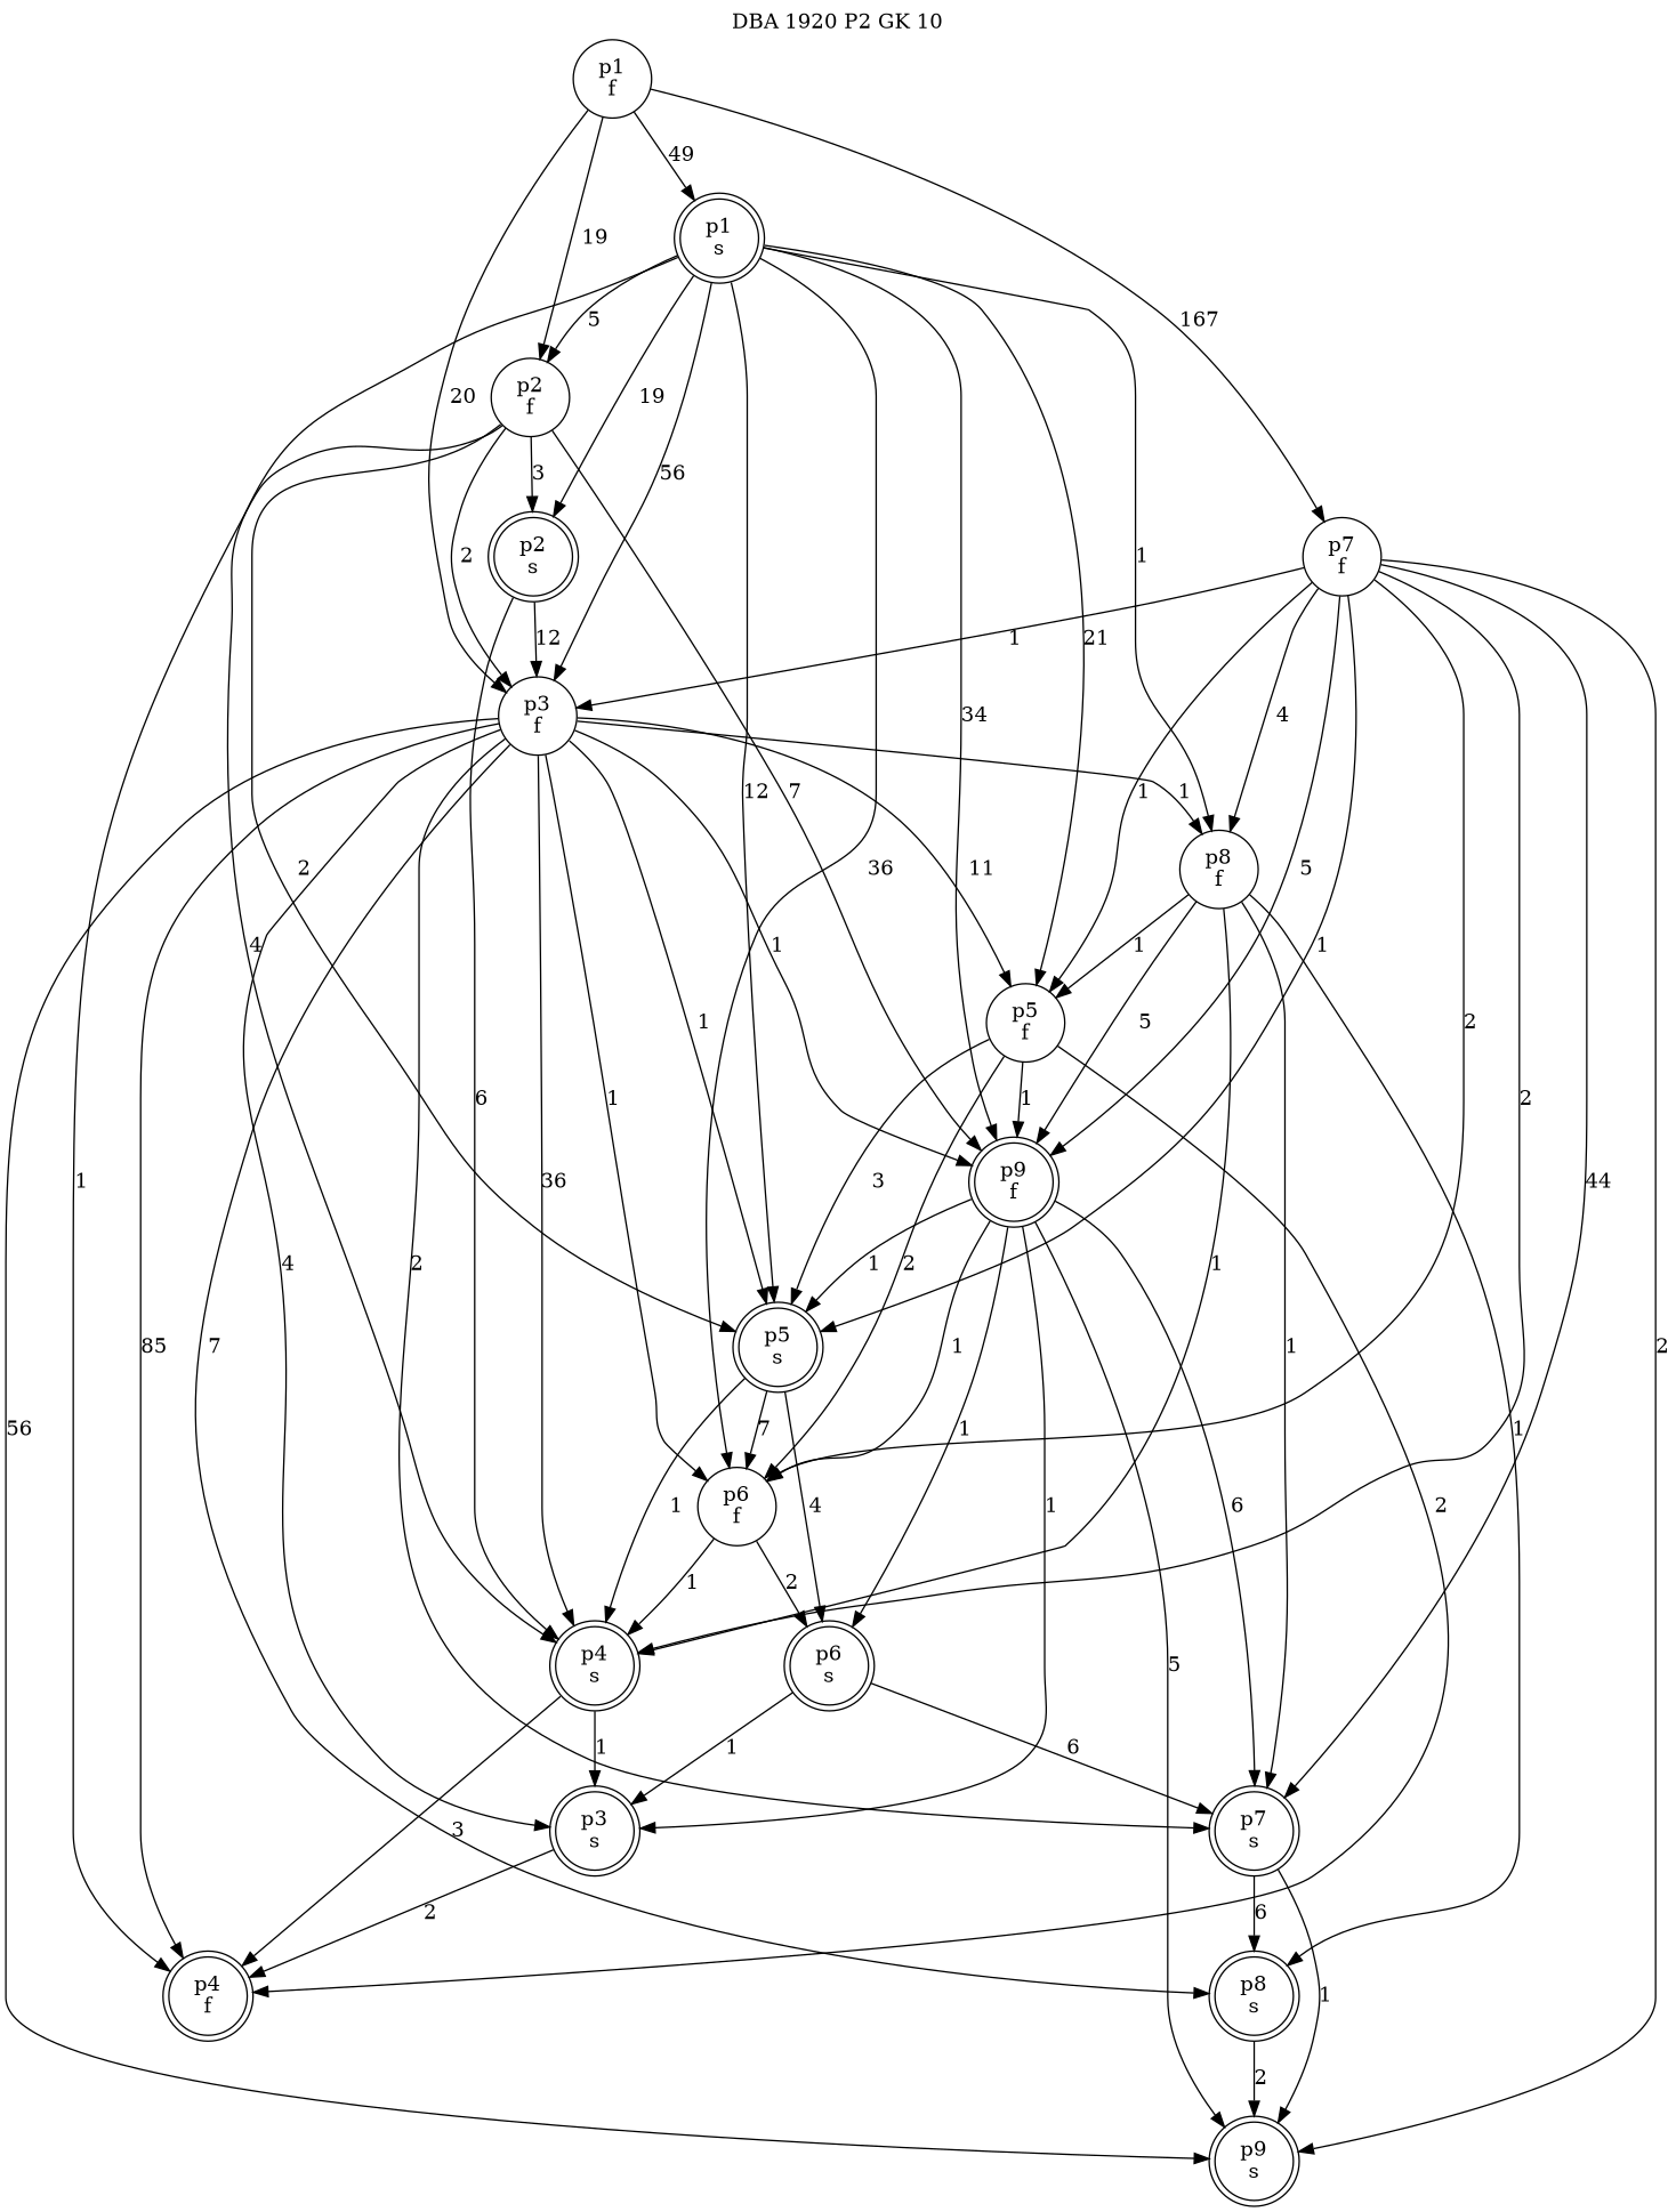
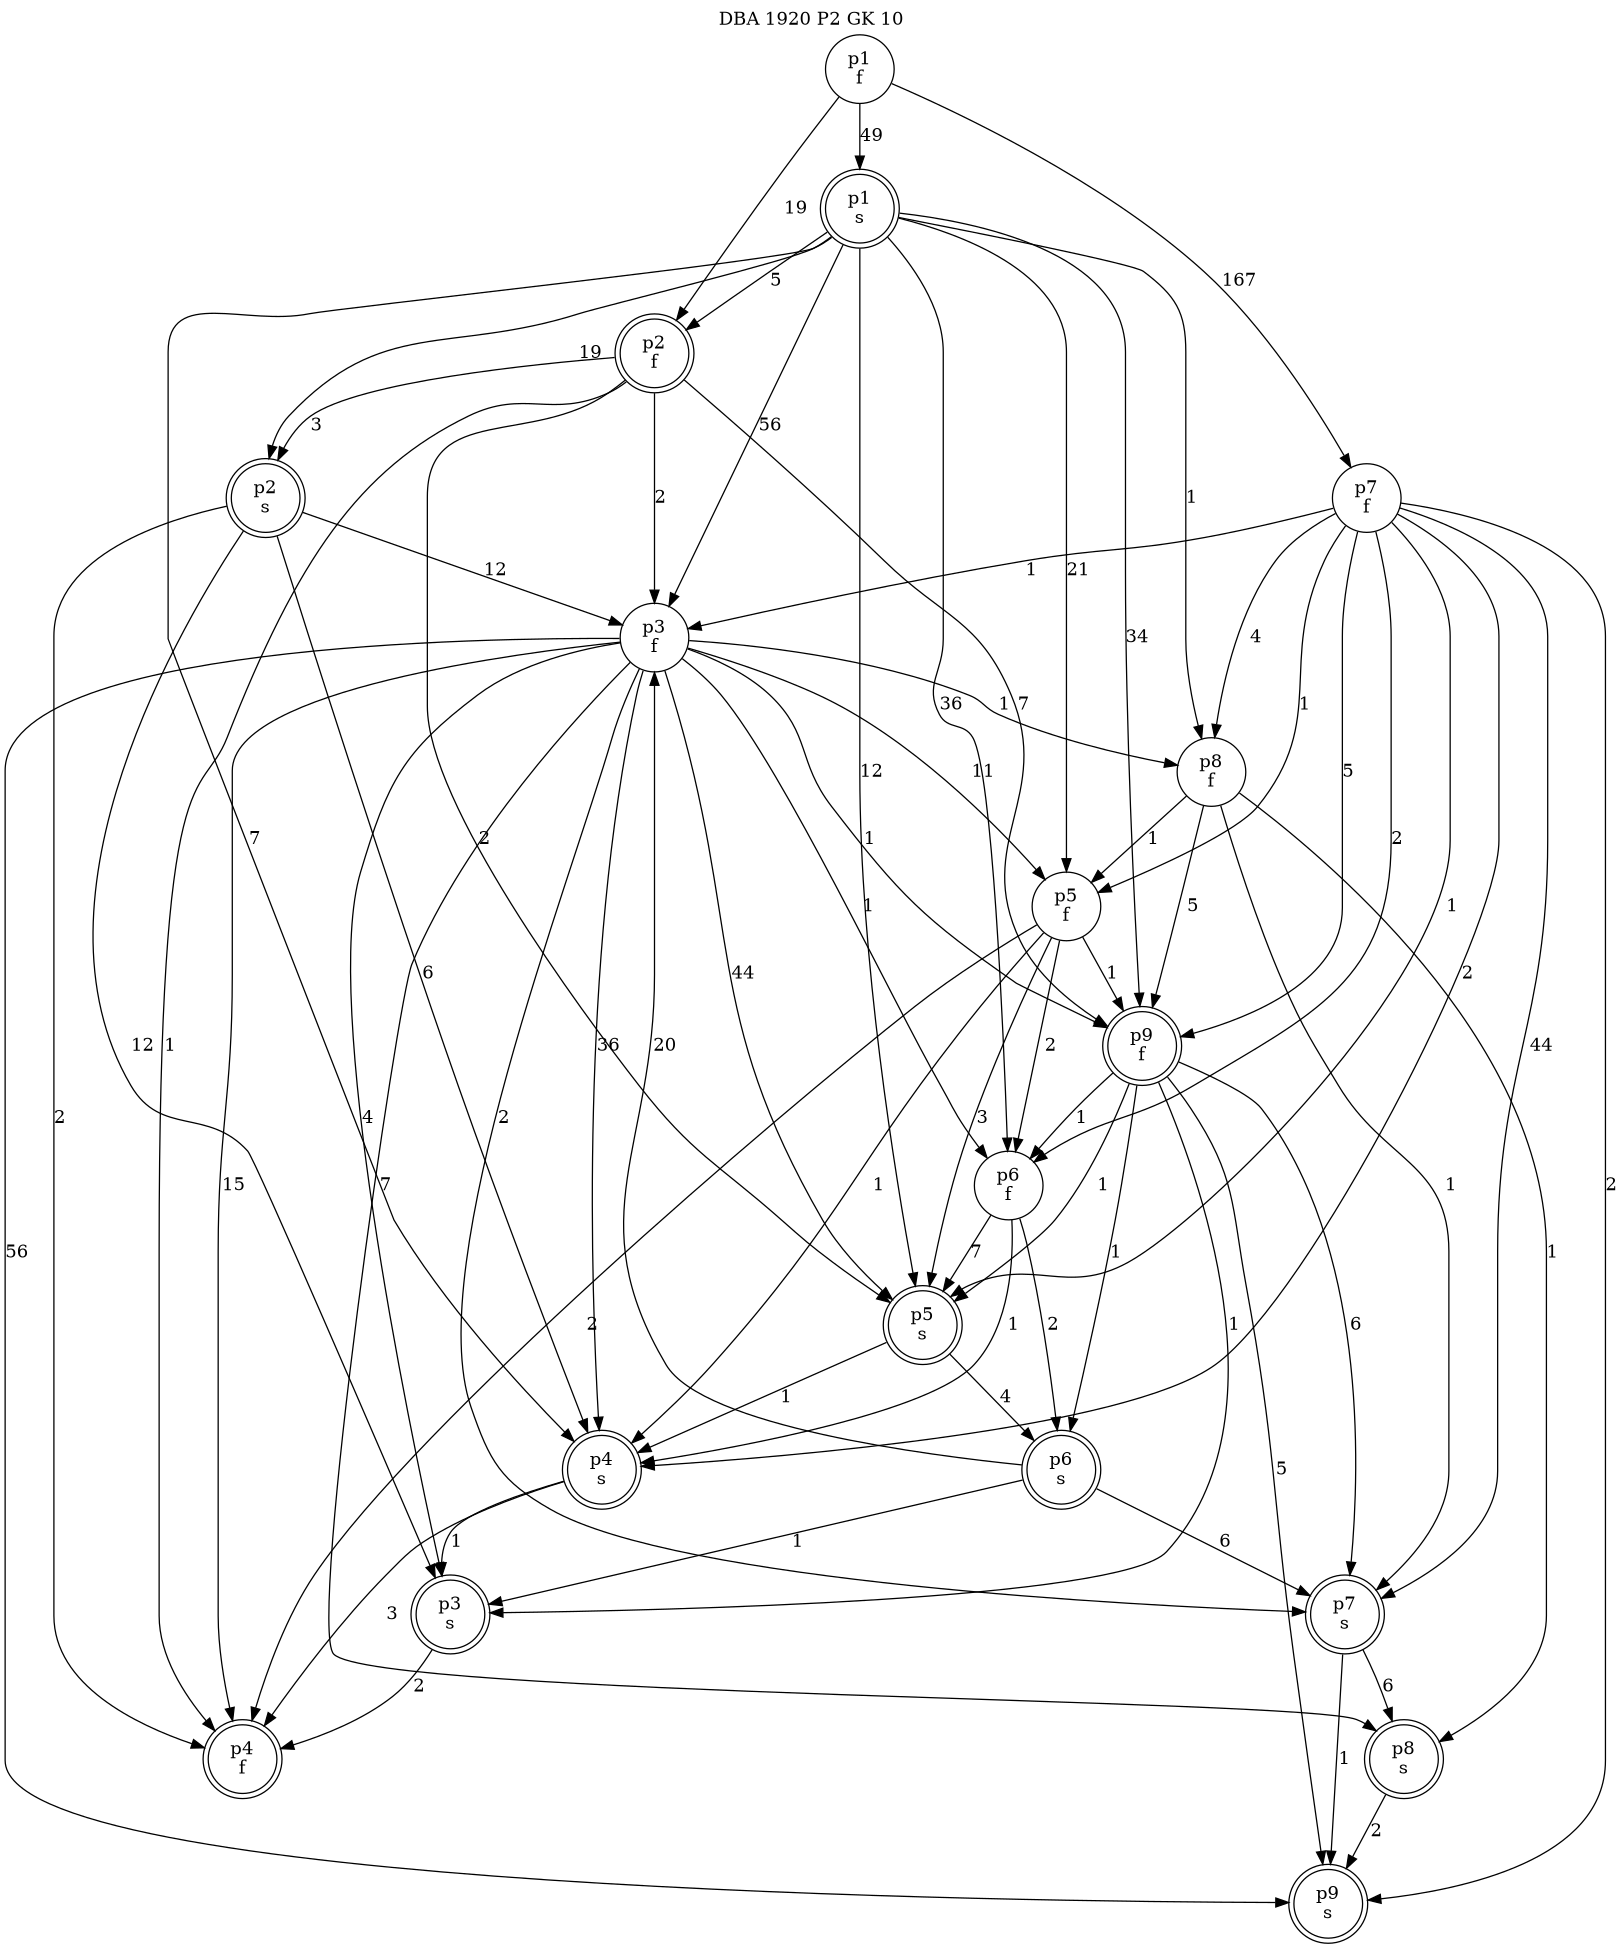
  digraph {
    label=" DBA 1920 P2 GK 10 "
    labelloc=tl
    rankdir=TB
    node [shape=doublecircle]
    n1 [label="p1\nf" shape=circle]
-   n2 [label="p2\nf" shape=circle]
+   n2 [label="p2\nf"]
    n3 [label="p1\ns"]
    n4 [label="p3\nf" shape=circle]
    n5 [label="p7\nf" shape=circle]
    n6 [label="p2\ns"]
    n7 [label="p4\nf"]
    n8 [label="p9\nf"]
    n9 [label="p5\ns"]
    n10 [label="p5\nf" shape=circle]
    n11 [label="p4\ns"]
    n12 [label="p6\nf" shape=circle]
    n13 [label="p8\nf" shape=circle]
    n14 [label="p3\ns"]
    n15 [label="p7\ns"]
    n16 [label="p8\ns"]
    n17 [label="p9\ns"]
    n18 [label="p6\ns"]
    n1 -> n2 [label=19]
    n1 -> n3 [label=49]
-   n1 -> n4 [label=20]
+   n18 -> n4 [label=20]
    n1 -> n5 [label=167]
    n2 -> n4 [label=2]
    n2 -> n6 [label=3]
    n2 -> n7 [label=1]
    n2 -> n8 [label=7]
    n2 -> n9 [label=2]
    n3 -> n2 [label=5]
    n3 -> n4 [label=56]
    n3 -> n6 [label=19]
    n3 -> n8 [label=34]
    n3 -> n9 [label=12]
    n3 -> n10 [label=21]
-   n3 -> n11 [label=4]
+   n3 -> n11 [label=7]
    n3 -> n12 [label=36]
    n3 -> n13 [label=1]
-   n4 -> n7 [label=85]
+   n4 -> n7 [label=15]
    n4 -> n8 [label=1]
-   n4 -> n9 [label=1]
+   n4 -> n9 [label=44]
    n4 -> n10 [label=11]
    n4 -> n11 [label=36]
    n4 -> n12 [label=1]
    n4 -> n13 [label=1]
    n4 -> n14 [label=4]
    n4 -> n15 [label=2]
    n4 -> n16 [label=7]
    n4 -> n17 [label=56]
    n5 -> n4 [label=1]
    n5 -> n8 [label=5]
    n5 -> n9 [label=1]
    n5 -> n10 [label=1]
    n5 -> n11 [label=2]
    n5 -> n12 [label=2]
    n5 -> n13 [label=4]
    n5 -> n15 [label=44]
    n5 -> n17 [label=2]
    n6 -> n4 [label=12]
+   n6 -> n7 [label=2]
    n6 -> n11 [label=6]
+   n6 -> n14 [label=12]
    n8 -> n9 [label=1]
    n8 -> n12 [label=1]
    n8 -> n14 [label=1]
    n8 -> n15 [label=6]
    n8 -> n17 [label=5]
    n8 -> n18 [label=1]
    n9 -> n11 [label=1]
-   n9 -> n12 [label=7]
+   n12 -> n9 [label=7]
    n9 -> n18 [label=4]
    n10 -> n7 [label=2]
    n10 -> n8 [label=1]
    n10 -> n9 [label=3]
-   n13 -> n11 [label=1]
+   n10 -> n11 [label=1]
    n10 -> n12 [label=2]
    n11 -> n7 [label=3]
    n11 -> n14 [label=1]
    n12 -> n11 [label=1]
    n12 -> n18 [label=2]
    n13 -> n8 [label=5]
    n13 -> n10 [label=1]
    n13 -> n15 [label=1]
    n13 -> n16 [label=1]
    n14 -> n7 [label=2]
    n15 -> n16 [label=6]
    n15 -> n17 [label=1]
    n16 -> n17 [label=2]
    n18 -> n14 [label=1]
    n18 -> n15 [label=6]
  }
